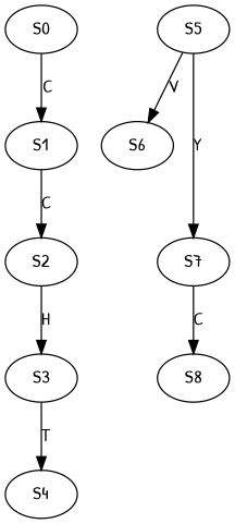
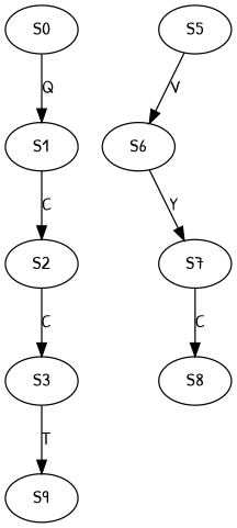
  strict digraph {
    fontname="Patrick Hand"
    node [fontname="Patrick Hand"]
    edge [fontname="Patrick Hand"]
    S0
    S1
    S2
    S3
-   S4
+   S4 [label=S9]
    S5
    S6
    S7
    S8
-   S0 -> S1 [label=C]
+   S0 -> S1 [label=Q]
    S1 -> S2 [label=C]
-   S2 -> S3 [label=H]
+   S2 -> S3 [label=C]
    S3 -> S4 [label=T]
    S5 -> S6 [label=V]
-   S5 -> S7 [label=Y]
+   S6 -> S7 [label=Y]
    S7 -> S8 [label=C]
  }
